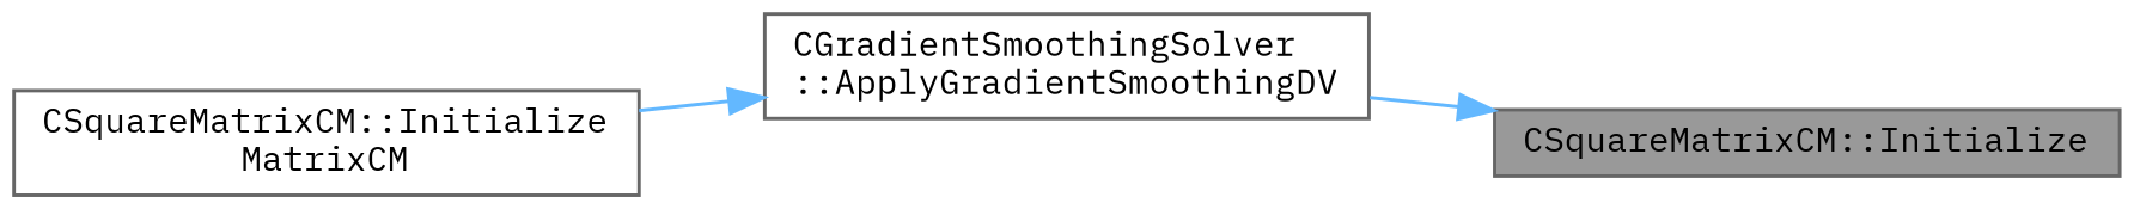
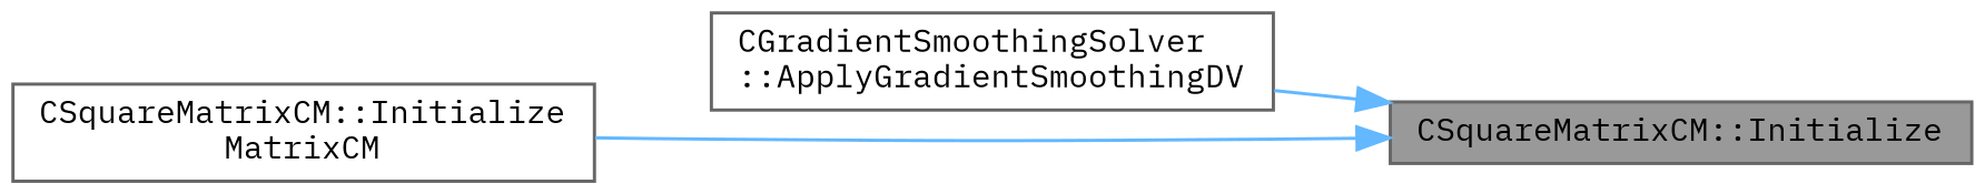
  digraph {
    fontname="IBM Plex Mono"
    rankdir=RL
    node [color=grey40 fillcolor=white fontname="IBM Plex Mono" fontsize=10 shape=box style=filled]
    edge [color=steelblue1 dir=back fontname="IBM Plex Mono" fontsize=10 labelfontname=Helvetica labelfontsize=10 style=solid]
    n1 [color=gray40 fillcolor=grey60 fontcolor=black height=0.2 label="CSquareMatrixCM::Initialize" width=0.4]
    n2 [height=0.2 label="CGradientSmoothingSolver\l::ApplyGradientSmoothingDV" width=0.4]
    n3 [height=0.2 label="CSquareMatrixCM::Initialize\lMatrixCM" width=0.4]
    n1 -> n2
-   n2 -> n3
+   n1 -> n3
  }
